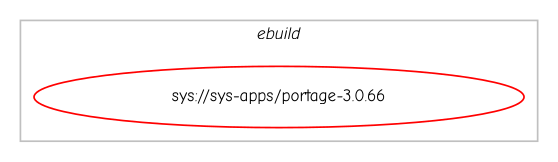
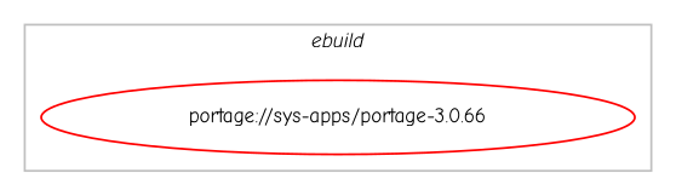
  digraph {
    compound=true
    concentrate=true
    fontname="Comic Neue"
    fontsize=10
    newrank=true
    rankdir=LR
    ranksep=1.5
-   n1 [color=red fontname="Comic Neue" fontsize=10 label="sys://sys-apps/portage-3.0.66" width=4]
+   n1 [color=red fontname="Comic Neue" fontsize=10 label="portage://sys-apps/portage-3.0.66" width=4]
    subgraph cluster_1 {
      color=gray
      label=<<i>ebuild</i>>
      n1
    }
    subgraph cluster_2 {
      color=gray
      label=<<i>dependencies</i>>
      subgraph cluster_3 {
        color=gray
        fillcolor="#eeeeee"
        label=<<i>compile</i>>
        style=filled
      }
      subgraph cluster_4 {
        color=gray
        fillcolor="#eeeeee"
        label=<<i>compile and run</i>>
        style=filled
      }
      subgraph cluster_5 {
        color=gray
        fillcolor="#eeeeee"
        label=<<i>run</i>>
        style=filled
      }
    }
    subgraph cluster_6 {
      color=gray
      label=<<i>candidates</i>>
      rank=same
    }
  }
